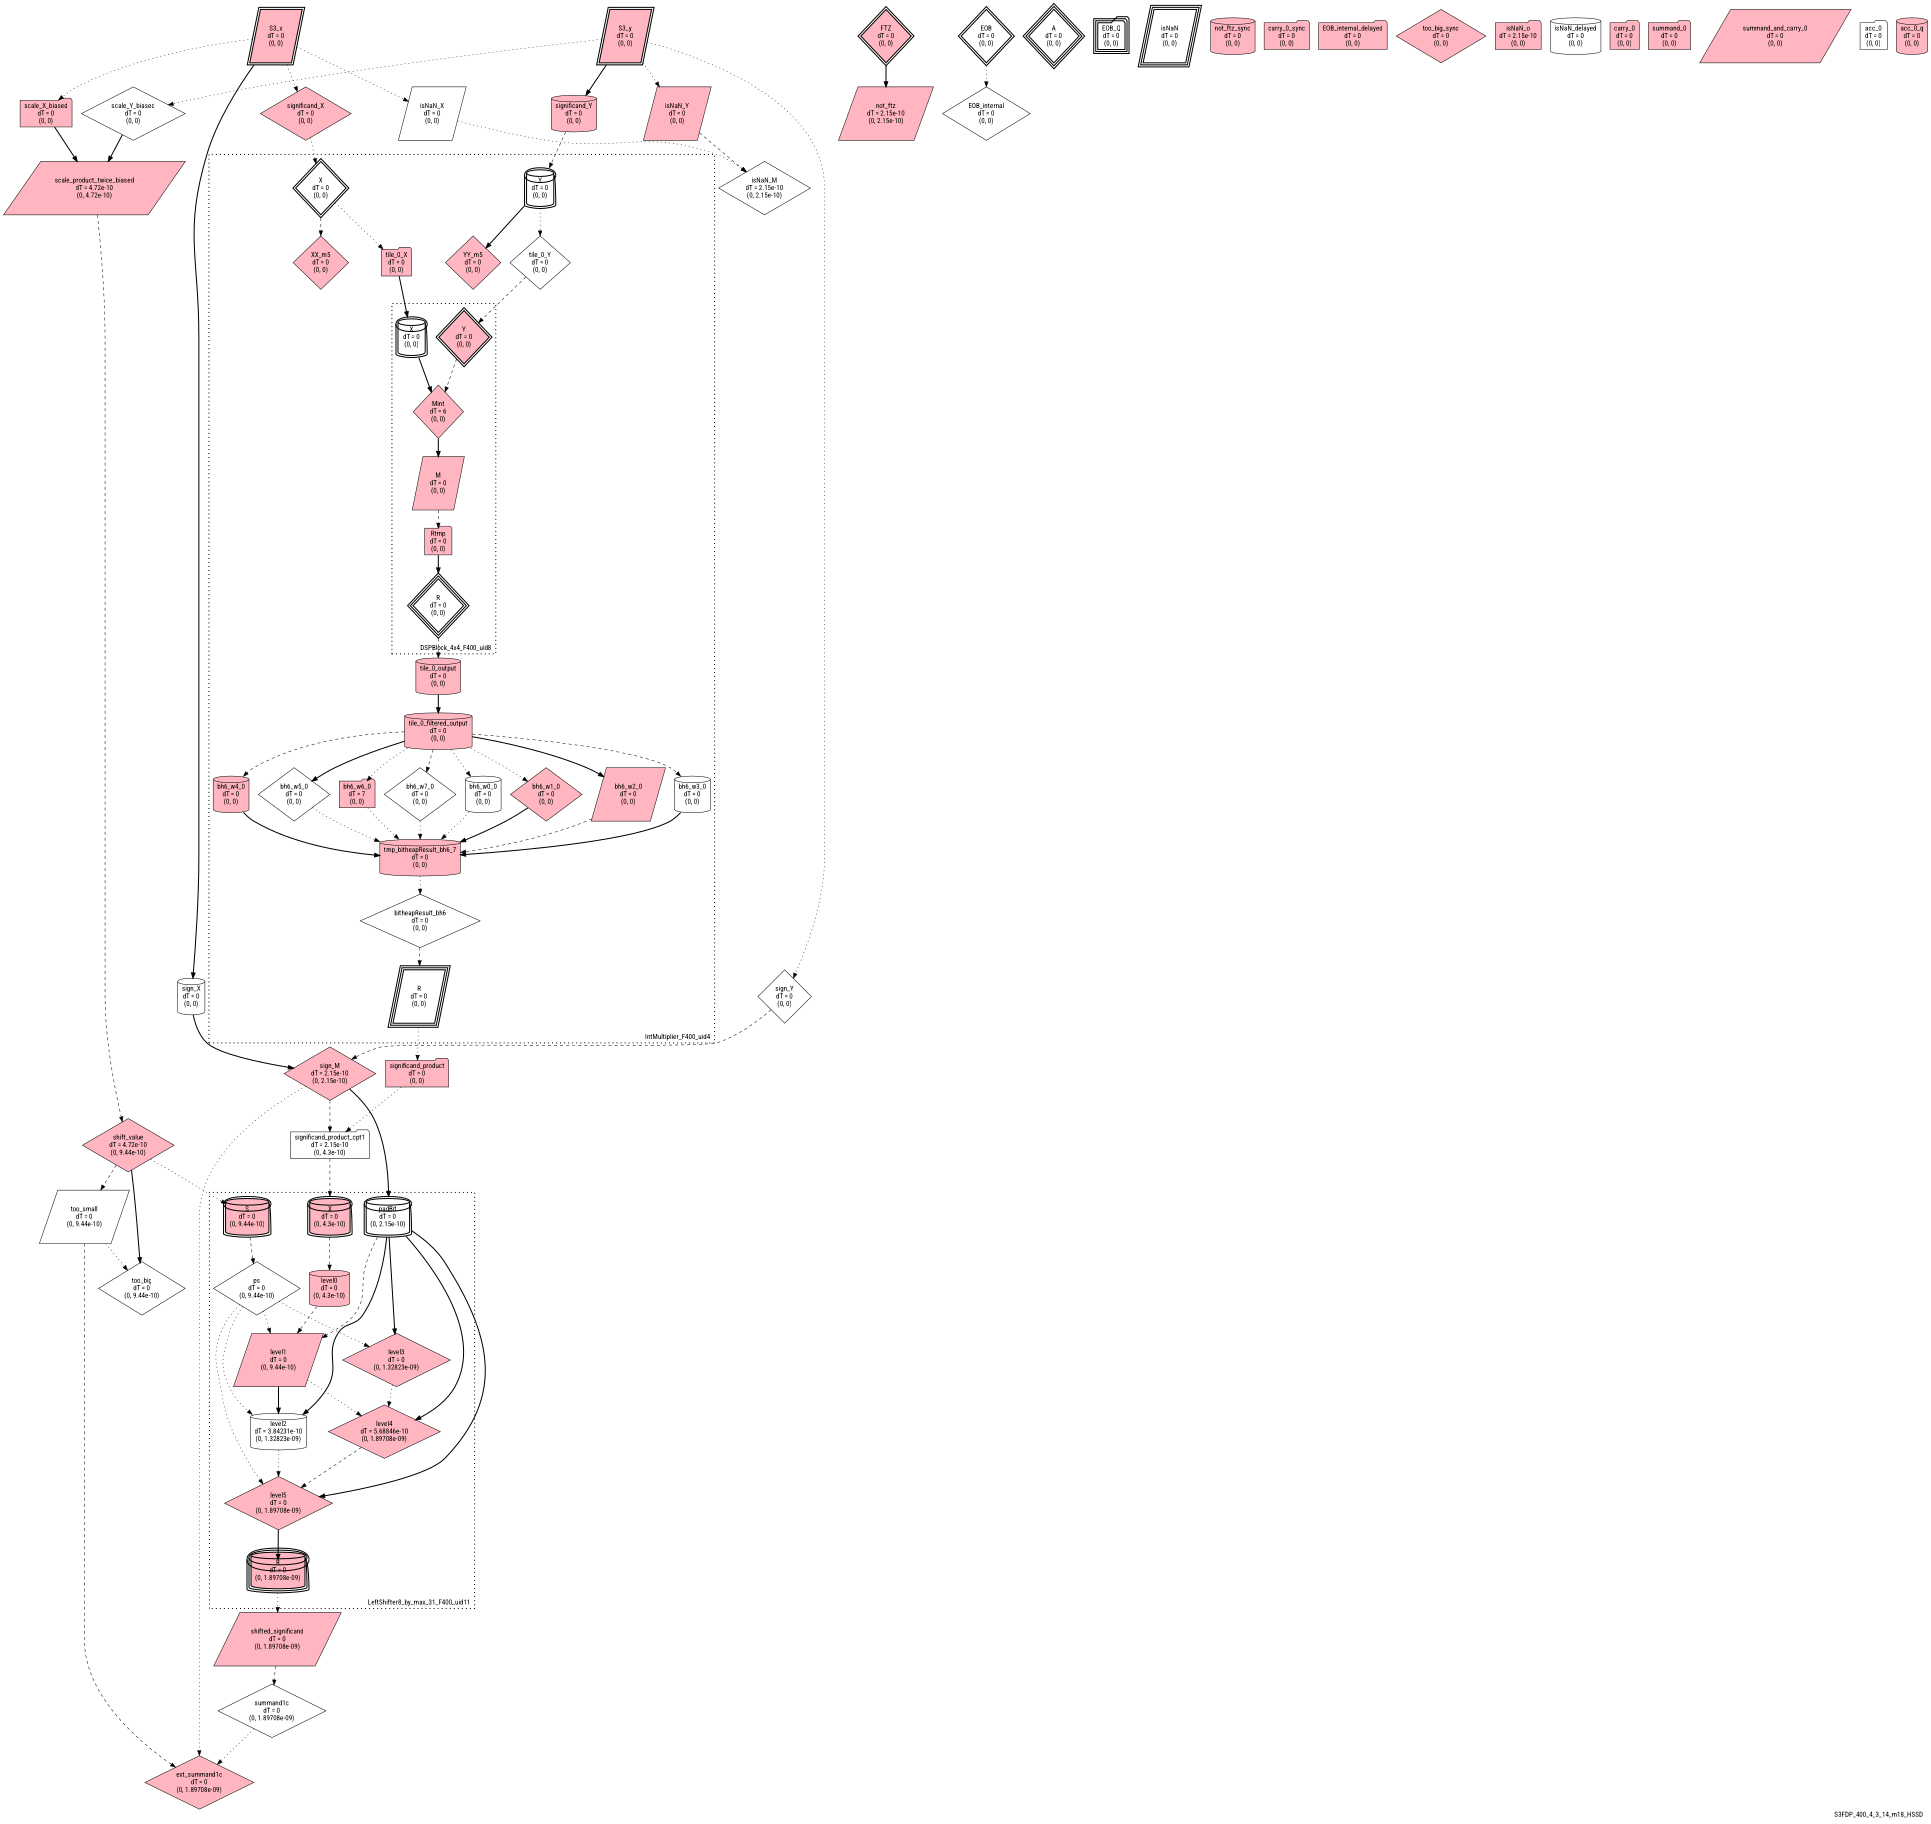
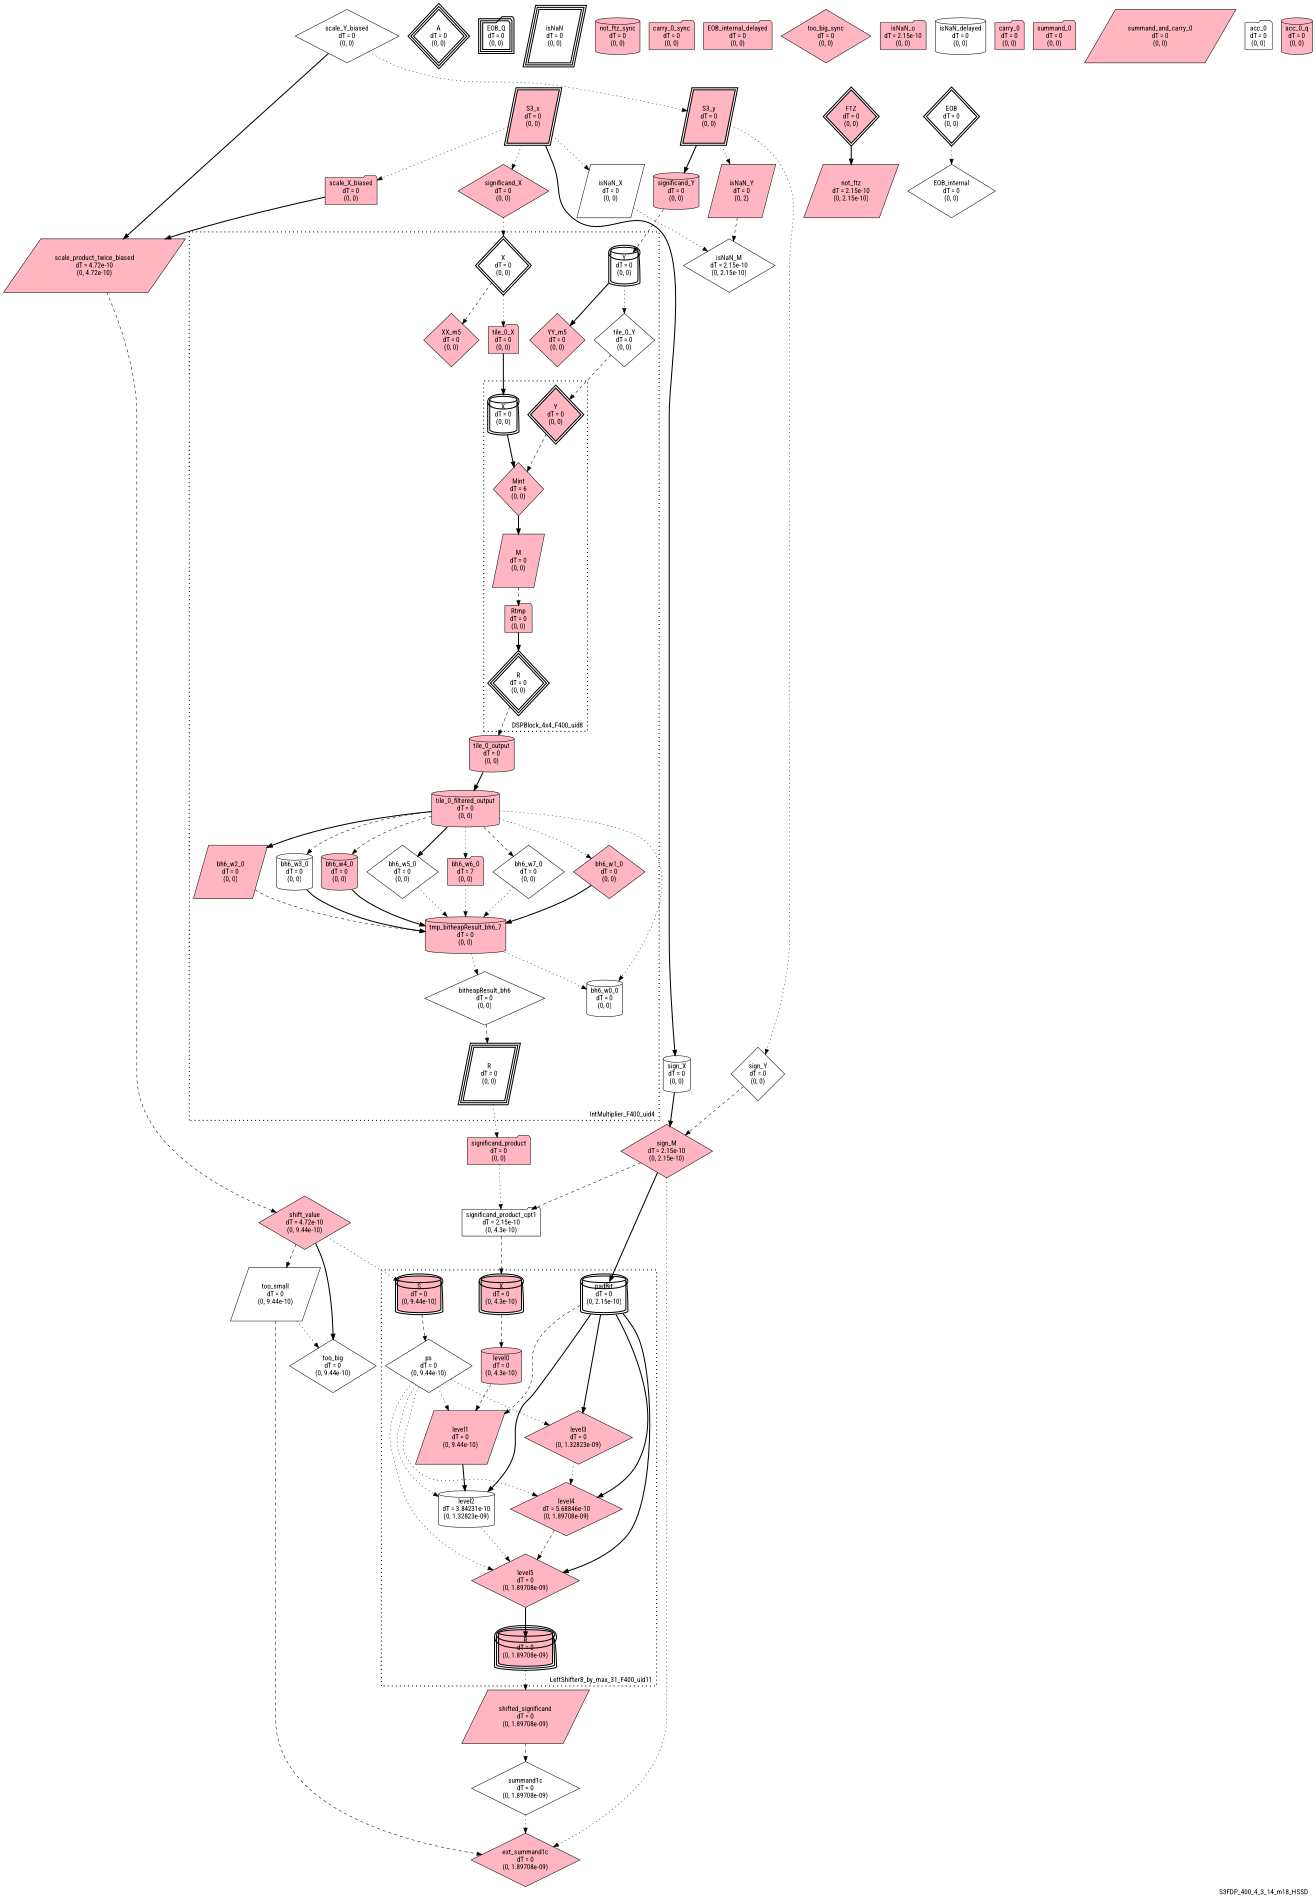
  digraph {
    fontname="Roboto Condensed"
    label=S3FDP_400_4_3_14_m18_HSSD
    labeljust=right
    labelloc=bottom
    nodesep=0.25
    ranksep=0.5
    node [color=black fillcolor=lightpink fontname="Roboto Condensed" peripheries=1 shape=diamond style=filled]
    edge [arrowhead=normal arrowsize=1.0 arrowtail=normal color=black dir=forward fontname="Roboto Condensed" style=dotted]
    n1 [label="S3_x\ndT = 0\n(0, 0)" peripheries=2 shape=parallelogram style="bold, filled,filled"]
    n2 [label="S3_y\ndT = 0\n(0, 0)" peripheries=2 shape=parallelogram style="bold, filled,filled"]
    n3 [label="FTZ\ndT = 0\n(0, 0)" peripheries=2 style="bold, filled,filled"]
    n4 [fillcolor=white label="EOB\ndT = 0\n(0, 0)" peripheries=2 style="bold, filled,filled"]
    n5 [fillcolor=white label="A\ndT = 0\n(0, 0)" peripheries=3 style="bold, filled,filled"]
    n6 [fillcolor=white label="EOB_Q\ndT = 0\n(0, 0)" peripheries=3 shape=folder style="bold, filled,filled"]
    n7 [fillcolor=white label="isNaN\ndT = 0\n(0, 0)" peripheries=3 shape=parallelogram style="bold, filled,filled"]
    n8 [fillcolor=white label="X\ndT = 0\n(0, 0)" peripheries=2 style="bold, filled,filled"]
    n9 [fillcolor=white label="Y\ndT = 0\n(0, 0)" peripheries=2 shape=cylinder style="bold, filled,filled"]
    n10 [fillcolor=white label="R\ndT = 0\n(0, 0)" peripheries=3 shape=parallelogram style="bold, filled,filled"]
    n11 [fillcolor=white label="X\ndT = 0\n(0, 0)" peripheries=2 shape=cylinder style="bold, filled,filled"]
    n12 [label="Y\ndT = 0\n(0, 0)" peripheries=2 style="bold, filled,filled"]
    n13 [fillcolor=white label="R\ndT = 0\n(0, 0)" peripheries=3 style="bold, filled,filled"]
    n14 [label="Mint\ndT = 6\n(0, 0)"]
    n15 [label="M\ndT = 0\n(0, 0)" shape=parallelogram]
    n16 [label="Rtmp\ndT = 0\n(0, 0)" shape=folder]
    n17 [label="XX_m5\ndT = 0\n(0, 0)"]
    n18 [label="tile_0_X\ndT = 0\n(0, 0)" shape=folder]
    n19 [label="YY_m5\ndT = 0\n(0, 0)"]
    n20 [fillcolor=white label="tile_0_Y\ndT = 0\n(0, 0)"]
    n21 [label="tile_0_output\ndT = 0\n(0, 0)" shape=cylinder]
    n22 [label="tile_0_filtered_output\ndT = 0\n(0, 0)" shape=cylinder]
    n23 [fillcolor=white label="bh6_w0_0\ndT = 0\n(0, 0)" shape=cylinder]
    n24 [label="bh6_w1_0\ndT = 0\n(0, 0)"]
    n25 [label="bh6_w2_0\ndT = 0\n(0, 0)" shape=parallelogram]
    n26 [fillcolor=white label="bh6_w3_0\ndT = 0\n(0, 0)" shape=cylinder]
    n27 [label="bh6_w4_0\ndT = 0\n(0, 0)" shape=cylinder]
    n28 [fillcolor=white label="bh6_w5_0\ndT = 0\n(0, 0)"]
    n29 [label="bh6_w6_0\ndT = 7\n(0, 0)" shape=folder]
    n30 [fillcolor=white label="bh6_w7_0\ndT = 0\n(0, 0)"]
    n31 [label="tmp_bitheapResult_bh6_7\ndT = 0\n(0, 0)" shape=cylinder]
    n32 [fillcolor=white label="bitheapResult_bh6\ndT = 0\n(0, 0)"]
    n33 [label="X\ndT = 0\n(0, 4.3e-10)" peripheries=2 shape=cylinder style="bold, filled,filled"]
    n34 [label="S\ndT = 0\n(0, 9.44e-10)" peripheries=2 shape=cylinder style="bold, filled,filled"]
    n35 [fillcolor=white label="padBit\ndT = 0\n(0, 2.15e-10)" peripheries=2 shape=cylinder style="bold, filled,filled"]
    n36 [label="R\ndT = 0\n(0, 1.89708e-09)" peripheries=3 shape=cylinder style="bold, filled,filled"]
    n37 [label="level0\ndT = 0\n(0, 4.3e-10)" shape=cylinder]
    n38 [fillcolor=white label="ps\ndT = 0\n(0, 9.44e-10)"]
    n39 [label="level1\ndT = 0\n(0, 9.44e-10)" shape=parallelogram]
    n40 [fillcolor=white label="level2\ndT = 3.84231e-10\n(0, 1.32823e-09)" shape=cylinder]
    n41 [label="level3\ndT = 0\n(0, 1.32823e-09)"]
    n42 [label="level4\ndT = 5.68846e-10\n(0, 1.89708e-09)"]
    n43 [label="level5\ndT = 0\n(0, 1.89708e-09)"]
    n44 [fillcolor=white label="sign_X\ndT = 0\n(0, 0)" shape=cylinder]
    n45 [fillcolor=white label="isNaN_X\ndT = 0\n(0, 0)" shape=parallelogram]
    n46 [label="significand_X\ndT = 0\n(0, 0)"]
    n47 [label="scale_X_biased\ndT = 0\n(0, 0)" shape=folder]
    n48 [fillcolor=white label="sign_Y\ndT = 0\n(0, 0)"]
-   n49 [label="isNaN_Y\ndT = 0\n(0, 0)" shape=parallelogram]
+   n49 [label="isNaN_Y\ndT = 0\n(0, 2)" shape=parallelogram]
    n50 [label="significand_Y\ndT = 0\n(0, 0)" shape=cylinder]
    n51 [fillcolor=white label="scale_Y_biased\ndT = 0\n(0, 0)"]
    n52 [label="not_ftz\ndT = 2.15e-10\n(0, 2.15e-10)" shape=parallelogram]
    n53 [fillcolor=white label="EOB_internal\ndT = 0\n(0, 0)"]
    n54 [label="significand_product\ndT = 0\n(0, 0)" shape=folder]
    n55 [label="shifted_significand\ndT = 0\n(0, 1.89708e-09)" shape=parallelogram]
    n56 [label="sign_M\ndT = 2.15e-10\n(0, 2.15e-10)"]
    n57 [fillcolor=white label="isNaN_M\ndT = 2.15e-10\n(0, 2.15e-10)"]
    n58 [label="scale_product_twice_biased\ndT = 4.72e-10\n(0, 4.72e-10)" shape=parallelogram]
    n59 [fillcolor=white label="significand_product_cpt1\ndT = 2.15e-10\n(0, 4.3e-10)" shape=folder]
    n60 [label="ext_summand1c\ndT = 0\n(0, 1.89708e-09)"]
    n61 [label="shift_value\ndT = 4.72e-10\n(0, 9.44e-10)"]
    n62 [fillcolor=white label="too_small\ndT = 0\n(0, 9.44e-10)" shape=parallelogram]
    n63 [fillcolor=white label="too_big\ndT = 0\n(0, 9.44e-10)"]
    n64 [fillcolor=white label="summand1c\ndT = 0\n(0, 1.89708e-09)"]
    n65 [label="not_ftz_sync\ndT = 0\n(0, 0)" shape=cylinder]
    n66 [label="carry_0_sync\ndT = 0\n(0, 0)" shape=folder]
    n67 [label="EOB_internal_delayed\ndT = 0\n(0, 0)" shape=folder]
    n68 [label="too_big_sync\ndT = 0\n(0, 0)"]
    n69 [label="isNaN_o\ndT = 2.15e-10\n(0, 0)" shape=folder]
    n70 [fillcolor=white label="isNaN_delayed\ndT = 0\n(0, 0)" shape=cylinder]
    n71 [label="carry_0\ndT = 0\n(0, 0)" shape=folder]
    n72 [label="summand_0\ndT = 0\n(0, 0)" shape=folder]
    n73 [label="summand_and_carry_0\ndT = 0\n(0, 0)" shape=parallelogram]
    n74 [fillcolor=white label="acc_0\ndT = 0\n(0, 0)" shape=folder]
    n75 [label="acc_0_q\ndT = 0\n(0, 0)" shape=cylinder]
    subgraph sub_1 {
      rank=same
      n1
      n2
      n3
      n4
    }
    subgraph sub_2 {
      rank=same
      n5
      n6
      n7
    }
    subgraph cluster_3 {
      label=IntMultiplier_F400_uid4
      style="bold, dotted"
      n17
      n18
      n19
      n20
      n21
      n22
      n23
      n24
      n25
      n26
      n27
      n28
      n29
      n30
      n31
      n32
      subgraph sub_4 {
        label=IntMultiplier_F400_uid4
        rank=same
        style="bold, dotted"
        n8
        n9
      }
      subgraph sub_5 {
        label=IntMultiplier_F400_uid4
        rank=same
        style="bold, dotted"
        n10
      }
      subgraph cluster_6 {
        label=DSPBlock_4x4_F400_uid8
        style="bold, dotted"
        n14
        n15
        n16
        subgraph sub_7 {
          label=DSPBlock_4x4_F400_uid8
          rank=same
          style="bold, dotted"
          n11
          n12
        }
        subgraph sub_8 {
          label=DSPBlock_4x4_F400_uid8
          rank=same
          style="bold, dotted"
          n13
        }
      }
    }
    subgraph cluster_9 {
      label=LeftShifter8_by_max_31_F400_uid11
      style="bold, dotted"
      n37
      n38
      n39
      n40
      n41
      n42
      n43
      subgraph sub_10 {
        label=LeftShifter8_by_max_31_F400_uid11
        rank=same
        style="bold, dotted"
        n33
        n34
        n35
      }
      subgraph sub_11 {
        label=LeftShifter8_by_max_31_F400_uid11
        rank=same
        style="bold, dotted"
        n36
      }
    }
    n1 -> n44 [style=bold]
    n1 -> n45
    n1 -> n46
    n1 -> n47
    n2 -> n48
    n2 -> n49
    n2 -> n50 [style=bold]
-   n2 -> n51
+   n51 -> n2
    n3 -> n52 [style=bold]
    n4 -> n53
    n8 -> n17 [style=dashed]
    n8 -> n18
    n9 -> n19 [style=bold]
    n9 -> n20
    n10 -> n54
    n11 -> n14 [style=bold]
    n12 -> n14 [style=dashed]
    n13 -> n21 [style=dashed]
    n14 -> n15 [style=bold]
    n15 -> n16 [style=dashed]
    n16 -> n13 [style=bold]
    n18 -> n11 [style=bold]
    n20 -> n12 [style=dashed]
    n21 -> n22 [style=bold]
    n22 -> n23
    n22 -> n24
    n22 -> n25 [style=bold]
    n22 -> n26 [style=dashed]
    n22 -> n27 [style=dashed]
    n22 -> n28 [style=bold]
    n22 -> n29
    n22 -> n30 [style=dashed]
-   n23 -> n31
+   n31 -> n23
    n24 -> n31 [style=bold]
    n25 -> n31 [style=dashed]
    n26 -> n31 [style=bold]
    n27 -> n31 [style=bold]
    n28 -> n31
    n29 -> n31
    n30 -> n31
    n31 -> n32
    n32 -> n10 [style=dashed]
    n33 -> n37 [style=dashed]
    n34 -> n38 [style=dashed]
    n35 -> n39 [style=dashed]
    n35 -> n40 [style=bold]
    n35 -> n41 [style=bold]
    n35 -> n42 [style=bold]
    n35 -> n43 [style=bold]
    n36 -> n55
    n37 -> n39 [style=dashed]
    n38 -> n39
    n38 -> n40
    n38 -> n41
-   n39 -> n42
+   n38 -> n42
    n38 -> n43
    n39 -> n40 [style=bold]
    n40 -> n43
    n41 -> n42
    n42 -> n43 [style=dashed]
    n43 -> n36 [style=bold]
    n44 -> n56 [style=bold]
    n45 -> n57
    n46 -> n8
    n47 -> n58 [style=bold]
    n48 -> n56 [style=dashed]
    n49 -> n57 [style=dashed]
    n50 -> n9 [style=dashed]
    n51 -> n58 [style=bold]
    n54 -> n59
    n55 -> n64 [style=dashed]
    n56 -> n35 [style=bold]
    n56 -> n59 [style=dashed]
    n56 -> n60
    n58 -> n61 [style=dashed]
    n59 -> n33 [style=dashed]
    n61 -> n34
    n61 -> n62 [style=dashed]
    n61 -> n63 [style=bold]
    n62 -> n60 [style=dashed]
    n62 -> n63
    n64 -> n60
  }
